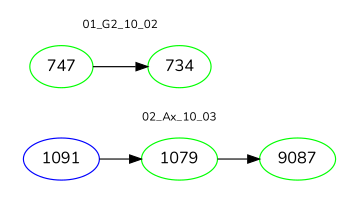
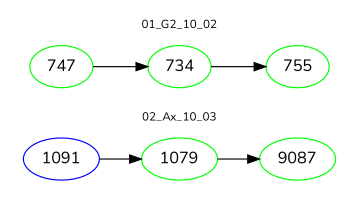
  digraph {
    fontname=Nunito
    rankdir=LR
    node [color=green fontname=Nunito]
    edge [color=black fontname=Nunito]
    n1 [color=blue label=1091]
    n2 [label=1079]
    n3 [label=9087]
    n4 [label=747]
    n5 [label=734]
+   n6 [label=755]
    subgraph cluster_1 {
      color=white
      fontsize=10
      label="02_Ax_10_03"
      n1
      n2
      n3
    }
    subgraph cluster_2 {
      color=white
      fontsize=10
      label="01_G2_10_02"
      n4
      n5
+     n6
    }
    n1 -> n2
    n2 -> n3
    n4 -> n5
+   n5 -> n6
  }
